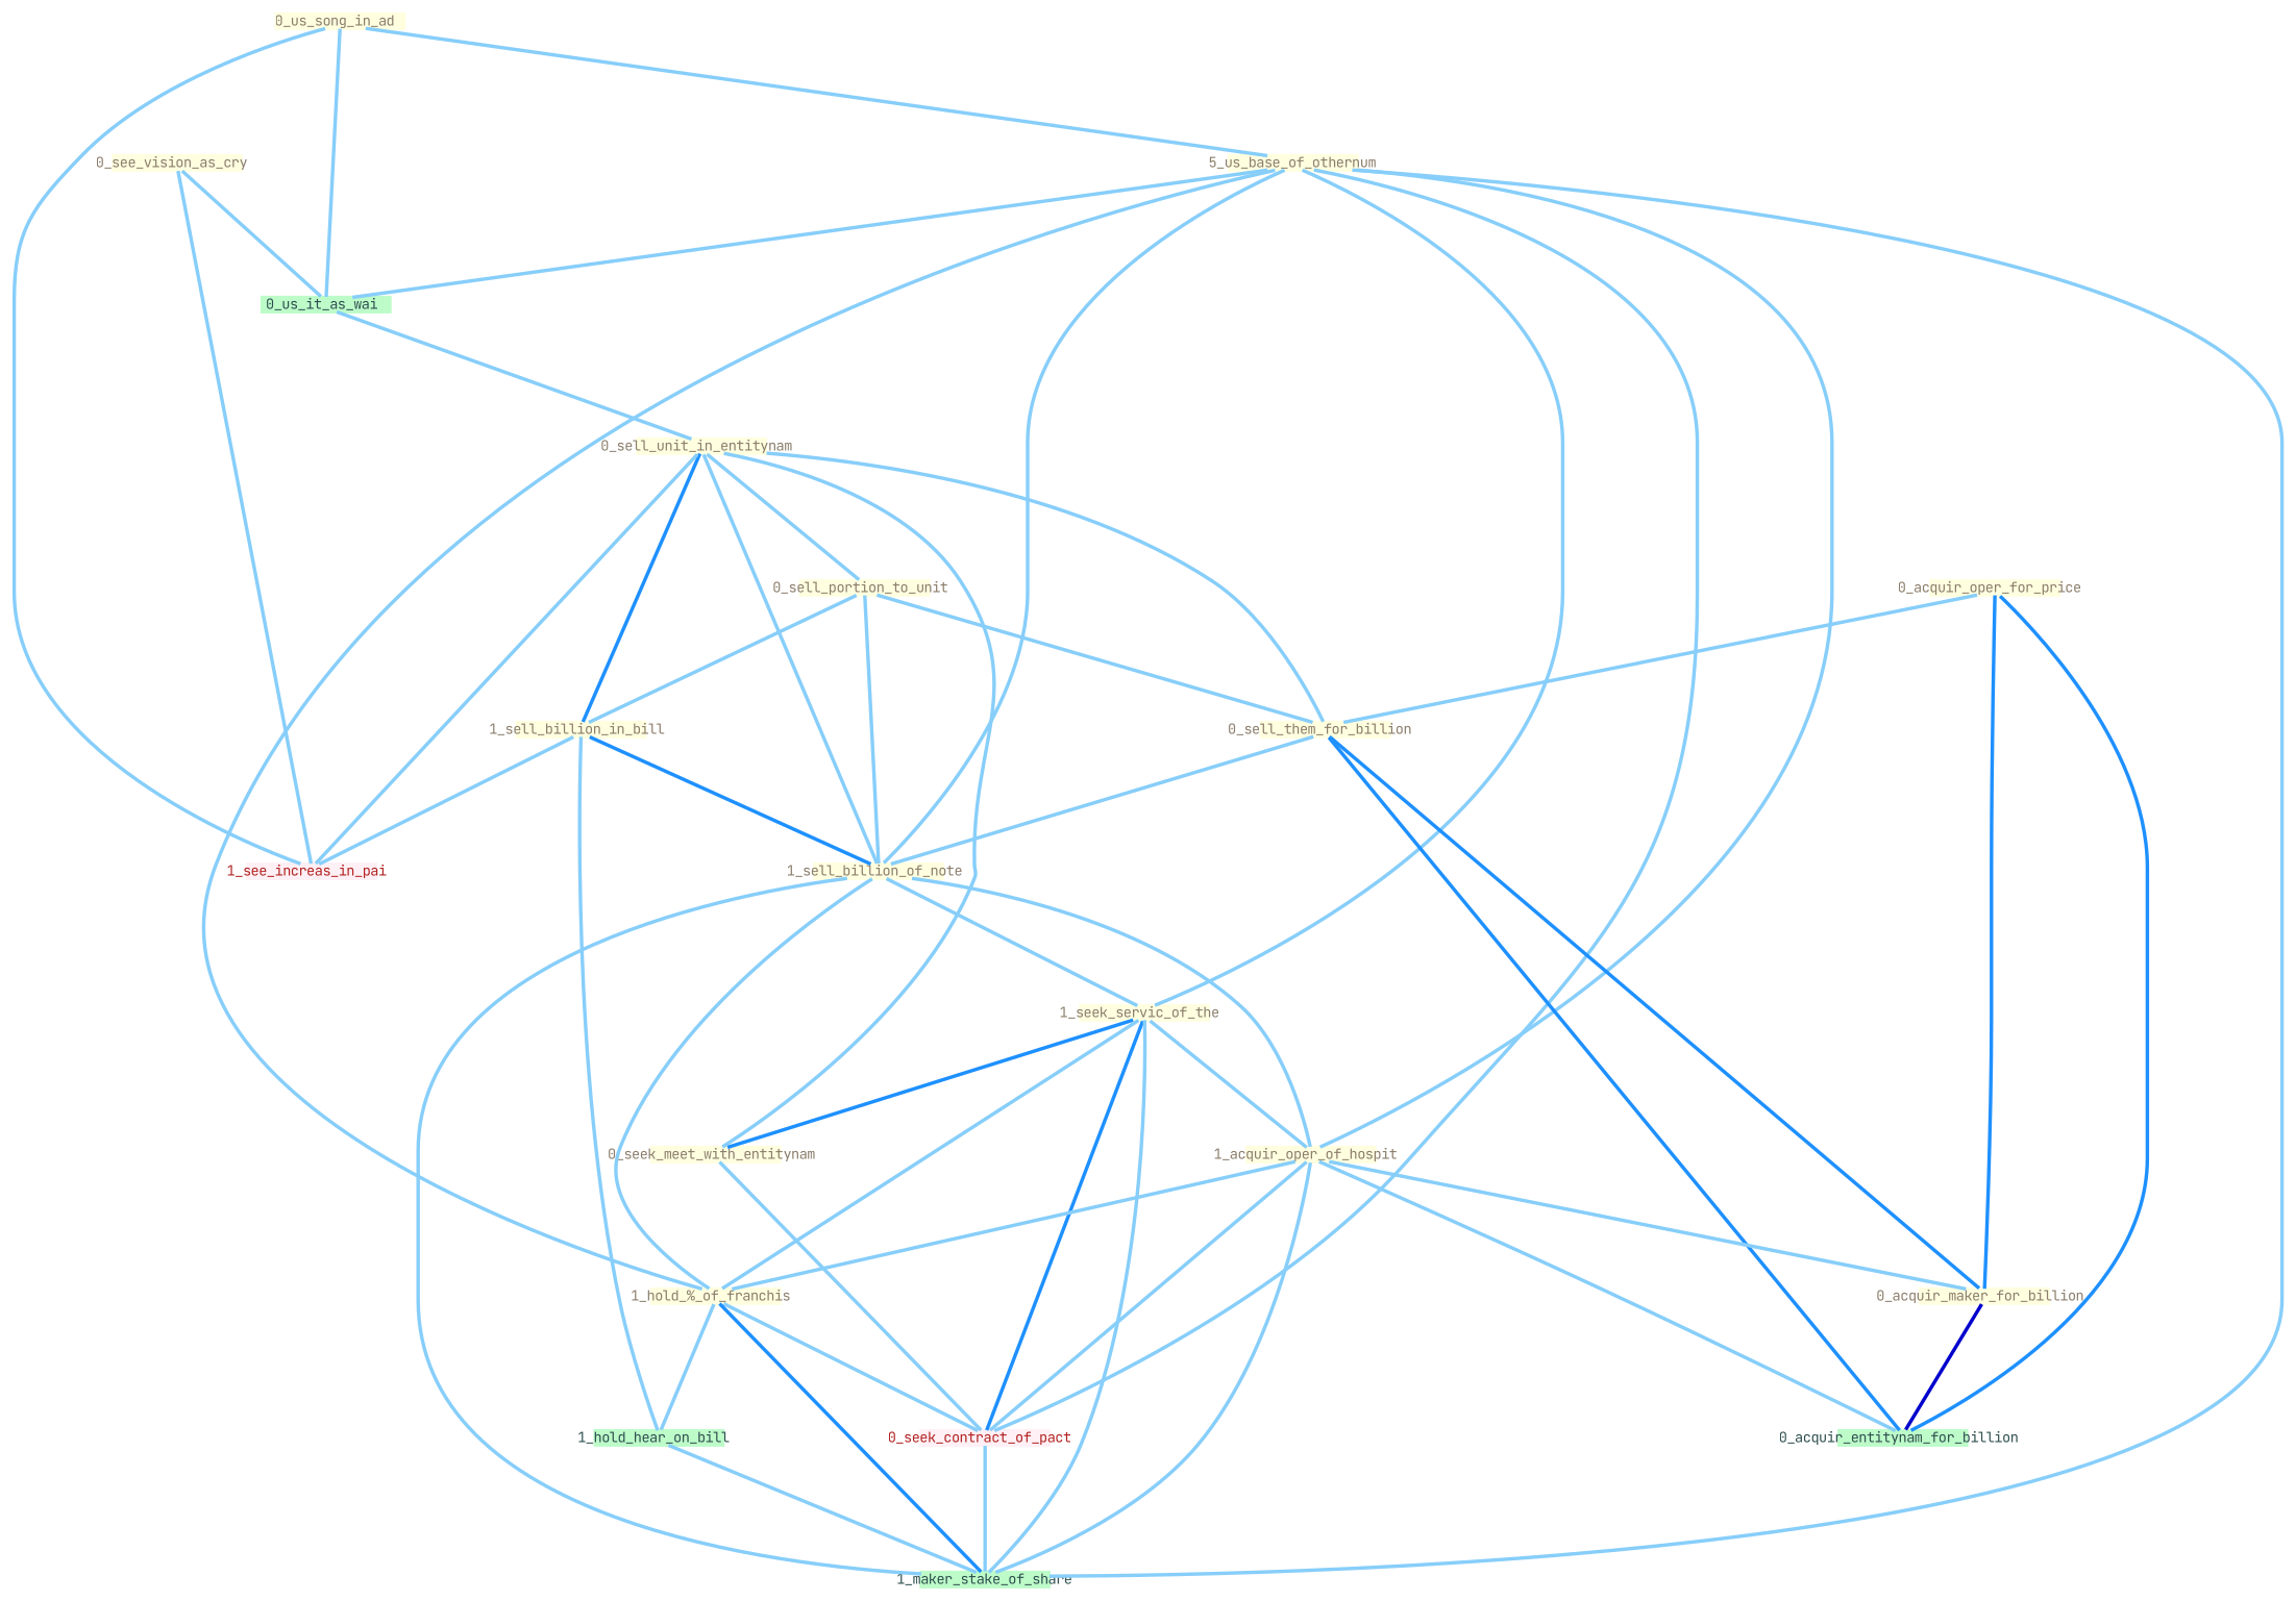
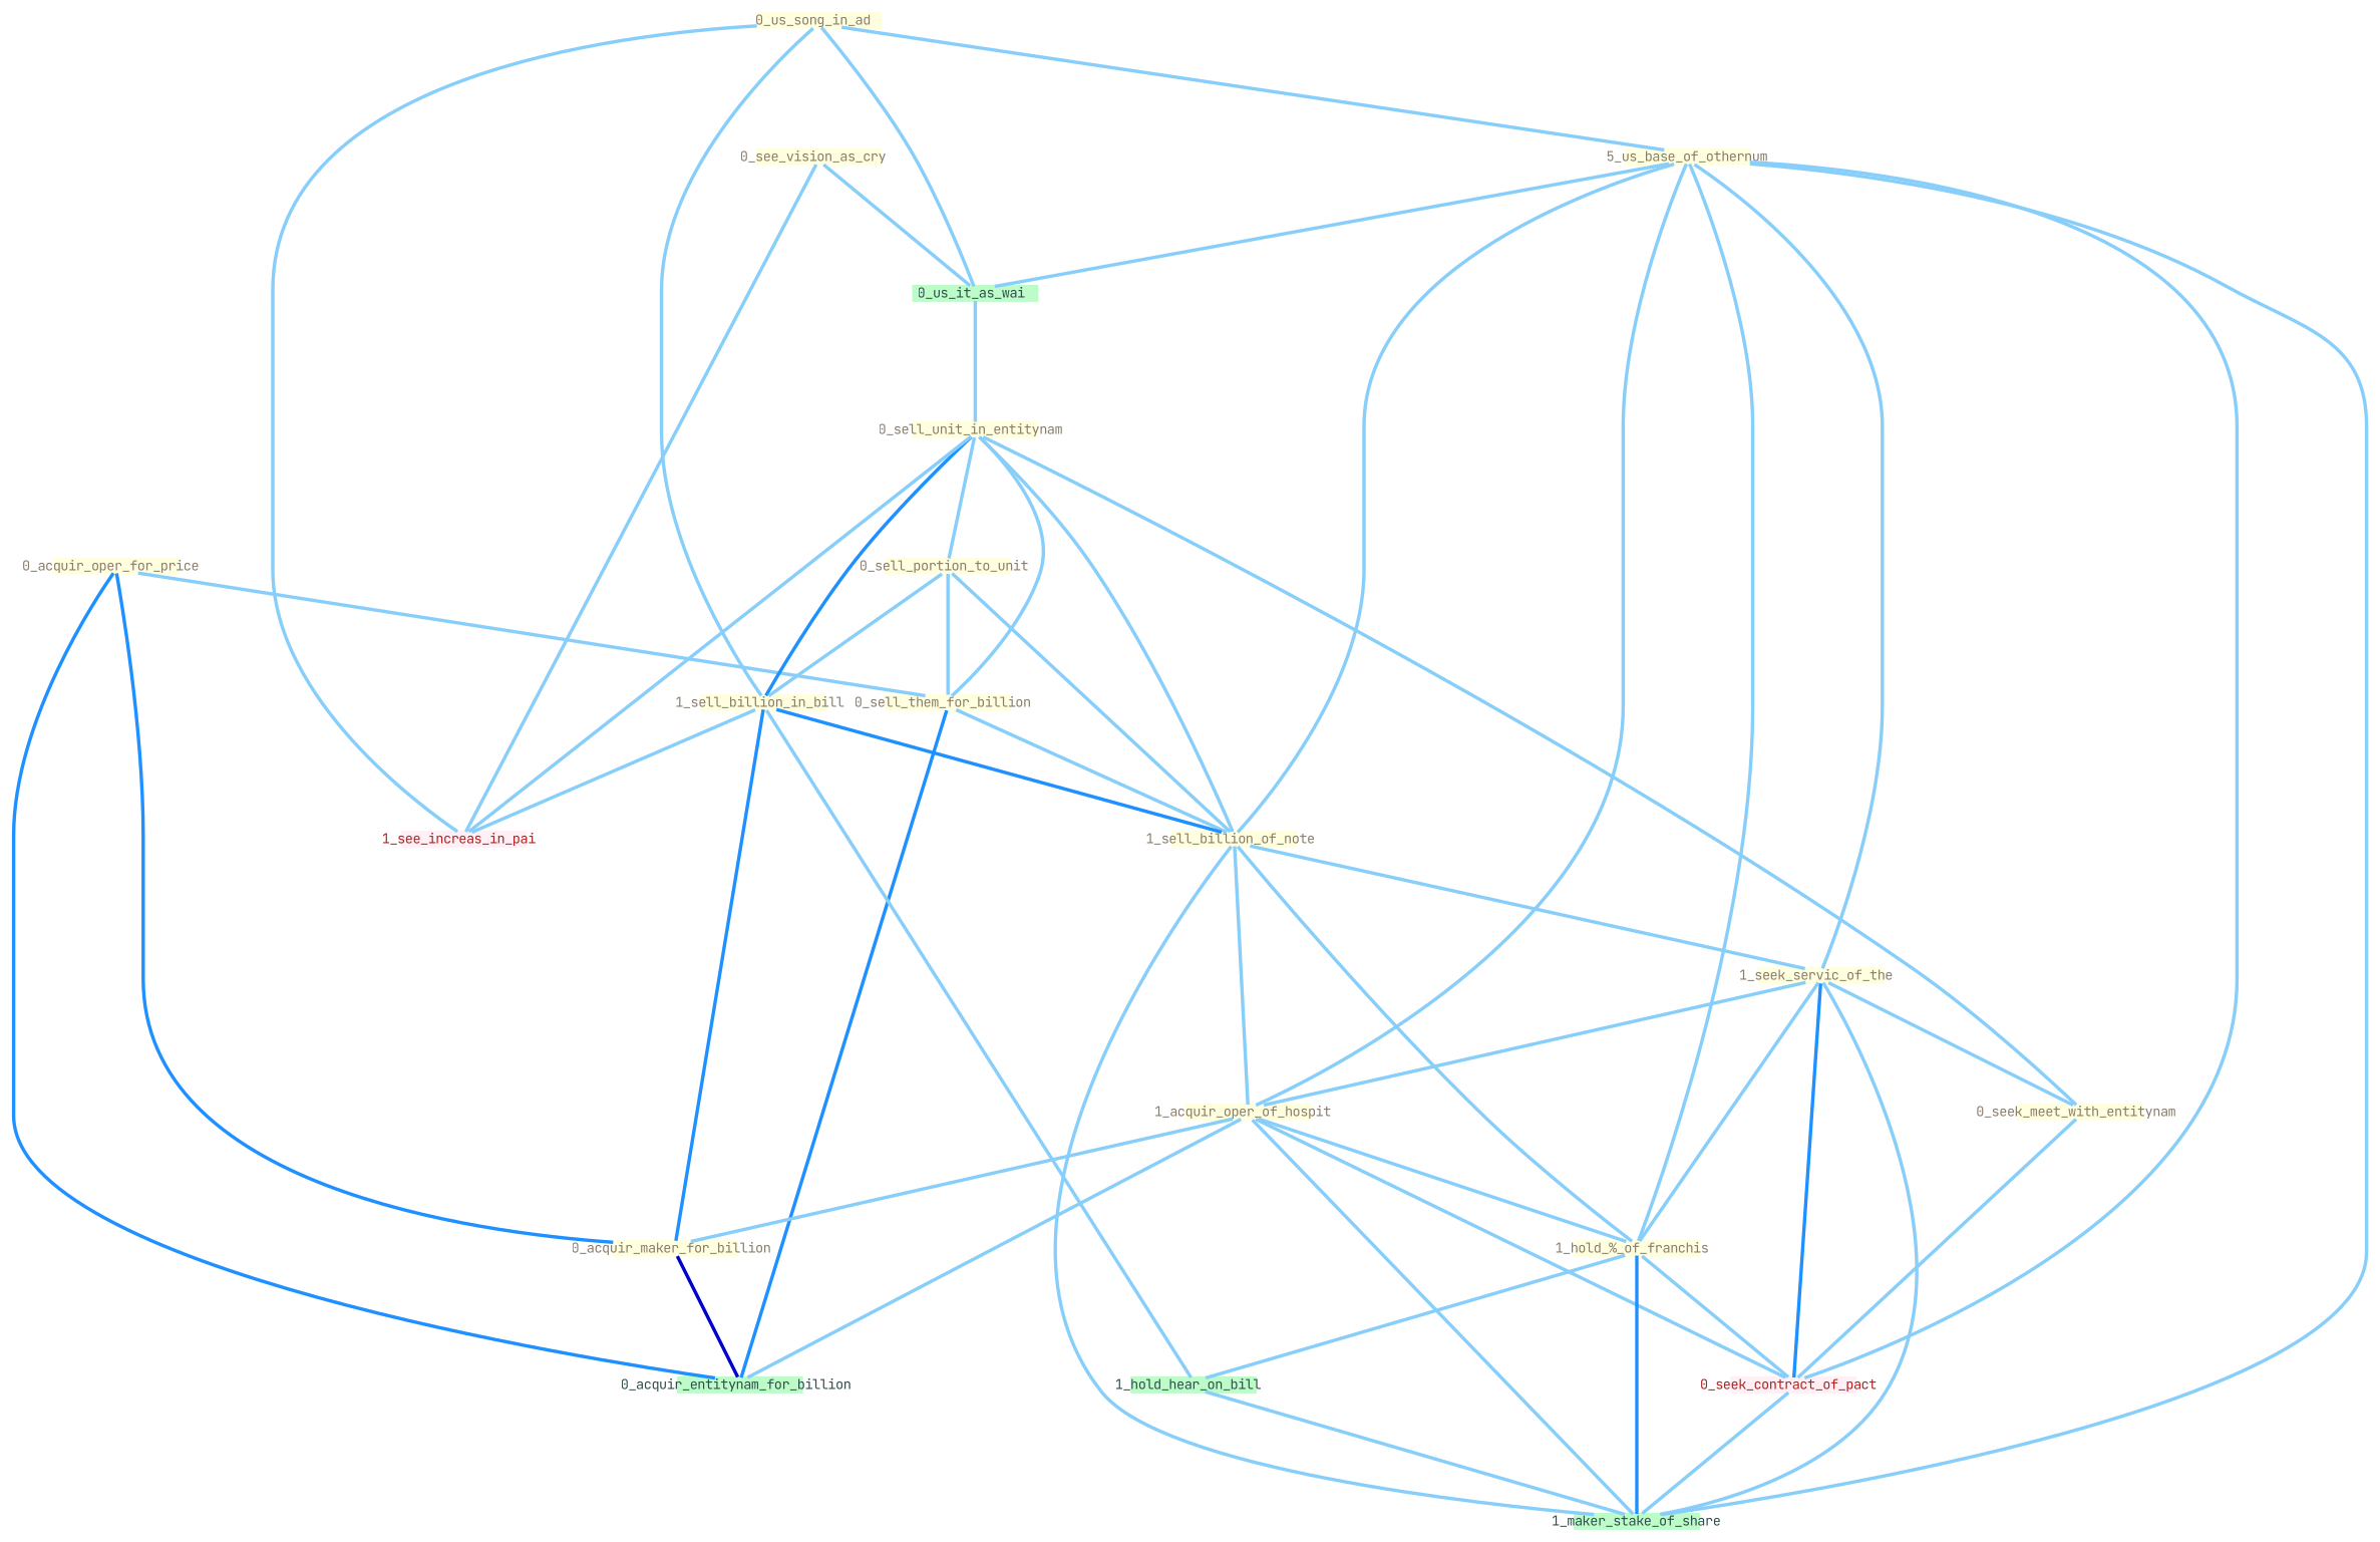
  graph {
    fontname="JetBrains Mono"
    node [color="#ffffe0" fixedsize=true fontcolor="#8b7d6b" fontname="JetBrains Mono" fontsize=4 shape=polygon style=filled]
    edge [color="#87cefa" fontname="JetBrains Mono" w=1]
    "0_acquir_oper_for_price " [height=.06 width=.5]
    "0_us_song_in_ad " [height=.06 width=.5]
    n3 [height=.06 label="5_us_base_of_othernum" width=.5]
    "0_sell_unit_in_entitynam " [height=.06 width=.5]
    "0_sell_portion_to_unit " [height=.06 width=.5]
    "0_sell_them_for_billion " [height=.06 width=.5]
    "1_sell_billion_in_bill " [height=.06 width=.5]
    "1_sell_billion_of_note " [height=.06 width=.5]
    "1_seek_servic_of_the " [height=.06 width=.5]
    "1_acquir_oper_of_hospit " [height=.06 width=.5]
    "0_see_vision_as_cry " [height=.06 width=.5]
    "0_seek_meet_with_entitynam " [height=.06 width=.5]
    "1_hold_%_of_franchis " [height=.06 width=.5]
    "0_acquir_maker_for_billion " [height=.06 width=.5]
    "0_seek_contract_of_pact " [color="#fff0f5" fontcolor="#b22222" height=.06 width=.5]
    "1_see_increas_in_pai " [color="#fff0f5" fontcolor="#b22222" height=.06 width=.5]
    "0_acquir_entitynam_for_billion " [color="#BDFCC9" fontcolor="#2f4f4f" height=.06 width=.5]
    "0_us_it_as_wai " [color="#BDFCC9" fontcolor="#2f4f4f" height=.06 width=.5]
    n19 [color="#BDFCC9" fontcolor="#2f4f4f" height=.06 label="1_maker_stake_of_share" width=.5]
    "1_hold_hear_on_bill " [color="#BDFCC9" fontcolor="#2f4f4f" height=.06 width=.5]
    subgraph sub_1 {
      "0_acquir_oper_for_price "
      "0_us_song_in_ad "
      n3
      "0_sell_unit_in_entitynam "
      "0_sell_portion_to_unit "
      "0_sell_them_for_billion "
      "1_sell_billion_in_bill "
      "1_sell_billion_of_note "
      "1_seek_servic_of_the "
      "1_acquir_oper_of_hospit "
      "0_see_vision_as_cry "
      "0_seek_meet_with_entitynam "
      "1_hold_%_of_franchis "
      "0_acquir_maker_for_billion "
    }
    subgraph sub_2 {
      "0_seek_contract_of_pact "
      "1_see_increas_in_pai "
    }
    "0_acquir_oper_for_price " -- "0_sell_them_for_billion "
    "0_acquir_oper_for_price " -- "0_acquir_maker_for_billion " [color="#1e90ff" w=2]
    "0_acquir_oper_for_price " -- "0_acquir_entitynam_for_billion " [color="#1e90ff" w=2]
    "0_us_song_in_ad " -- n3
+   "0_us_song_in_ad " -- "1_sell_billion_in_bill "
    "0_us_song_in_ad " -- "1_see_increas_in_pai "
    "0_us_song_in_ad " -- "0_us_it_as_wai "
    n3 -- "1_sell_billion_of_note "
    n3 -- "1_seek_servic_of_the "
    n3 -- "1_acquir_oper_of_hospit "
    n3 -- "1_hold_%_of_franchis "
    n3 -- "0_seek_contract_of_pact "
    n3 -- "0_us_it_as_wai "
    n3 -- n19
    "0_sell_unit_in_entitynam " -- "0_sell_portion_to_unit "
    "0_sell_unit_in_entitynam " -- "0_sell_them_for_billion "
    "0_sell_unit_in_entitynam " -- "1_sell_billion_in_bill " [color="#1e90ff" w=2]
    "0_sell_unit_in_entitynam " -- "1_sell_billion_of_note "
    "0_sell_unit_in_entitynam " -- "0_seek_meet_with_entitynam "
    "0_sell_unit_in_entitynam " -- "1_see_increas_in_pai "
    "0_sell_portion_to_unit " -- "0_sell_them_for_billion "
    "0_sell_portion_to_unit " -- "1_sell_billion_in_bill "
    "0_sell_portion_to_unit " -- "1_sell_billion_of_note "
    "0_sell_them_for_billion " -- "1_sell_billion_of_note "
-   "0_sell_them_for_billion " -- "0_acquir_maker_for_billion " [color="#1e90ff" w=2]
+   "1_sell_billion_in_bill " -- "0_acquir_maker_for_billion " [color="#1e90ff" w=2]
    "0_sell_them_for_billion " -- "0_acquir_entitynam_for_billion " [color="#1e90ff" w=2]
    "1_sell_billion_in_bill " -- "1_sell_billion_of_note " [color="#1e90ff" w=2]
    "1_sell_billion_in_bill " -- "1_see_increas_in_pai "
    "1_sell_billion_in_bill " -- "1_hold_hear_on_bill "
    "1_sell_billion_of_note " -- "1_seek_servic_of_the "
    "1_sell_billion_of_note " -- "1_acquir_oper_of_hospit "
    "1_sell_billion_of_note " -- "1_hold_%_of_franchis "
    "1_sell_billion_of_note " -- n19
    "1_seek_servic_of_the " -- "1_acquir_oper_of_hospit "
-   "1_seek_servic_of_the " -- "0_seek_meet_with_entitynam " [color="#1e90ff"]
+   "1_seek_servic_of_the " -- "0_seek_meet_with_entitynam "
    "1_seek_servic_of_the " -- "1_hold_%_of_franchis "
    "1_seek_servic_of_the " -- "0_seek_contract_of_pact " [color="#1e90ff" w=2]
    "1_seek_servic_of_the " -- n19
    "1_acquir_oper_of_hospit " -- "1_hold_%_of_franchis "
    "1_acquir_oper_of_hospit " -- "0_acquir_maker_for_billion "
    "1_acquir_oper_of_hospit " -- "0_seek_contract_of_pact "
    "1_acquir_oper_of_hospit " -- "0_acquir_entitynam_for_billion "
    "1_acquir_oper_of_hospit " -- n19
    "0_see_vision_as_cry " -- "1_see_increas_in_pai "
    "0_see_vision_as_cry " -- "0_us_it_as_wai "
    "0_seek_meet_with_entitynam " -- "0_seek_contract_of_pact "
    "1_hold_%_of_franchis " -- "0_seek_contract_of_pact "
    "1_hold_%_of_franchis " -- n19 [color="#1e90ff" w=2]
    "1_hold_%_of_franchis " -- "1_hold_hear_on_bill "
    "0_acquir_maker_for_billion " -- "0_acquir_entitynam_for_billion " [color="#0000cd" w=3]
    "0_seek_contract_of_pact " -- n19
    "0_us_it_as_wai " -- "0_sell_unit_in_entitynam "
    "1_hold_hear_on_bill " -- n19
  }
